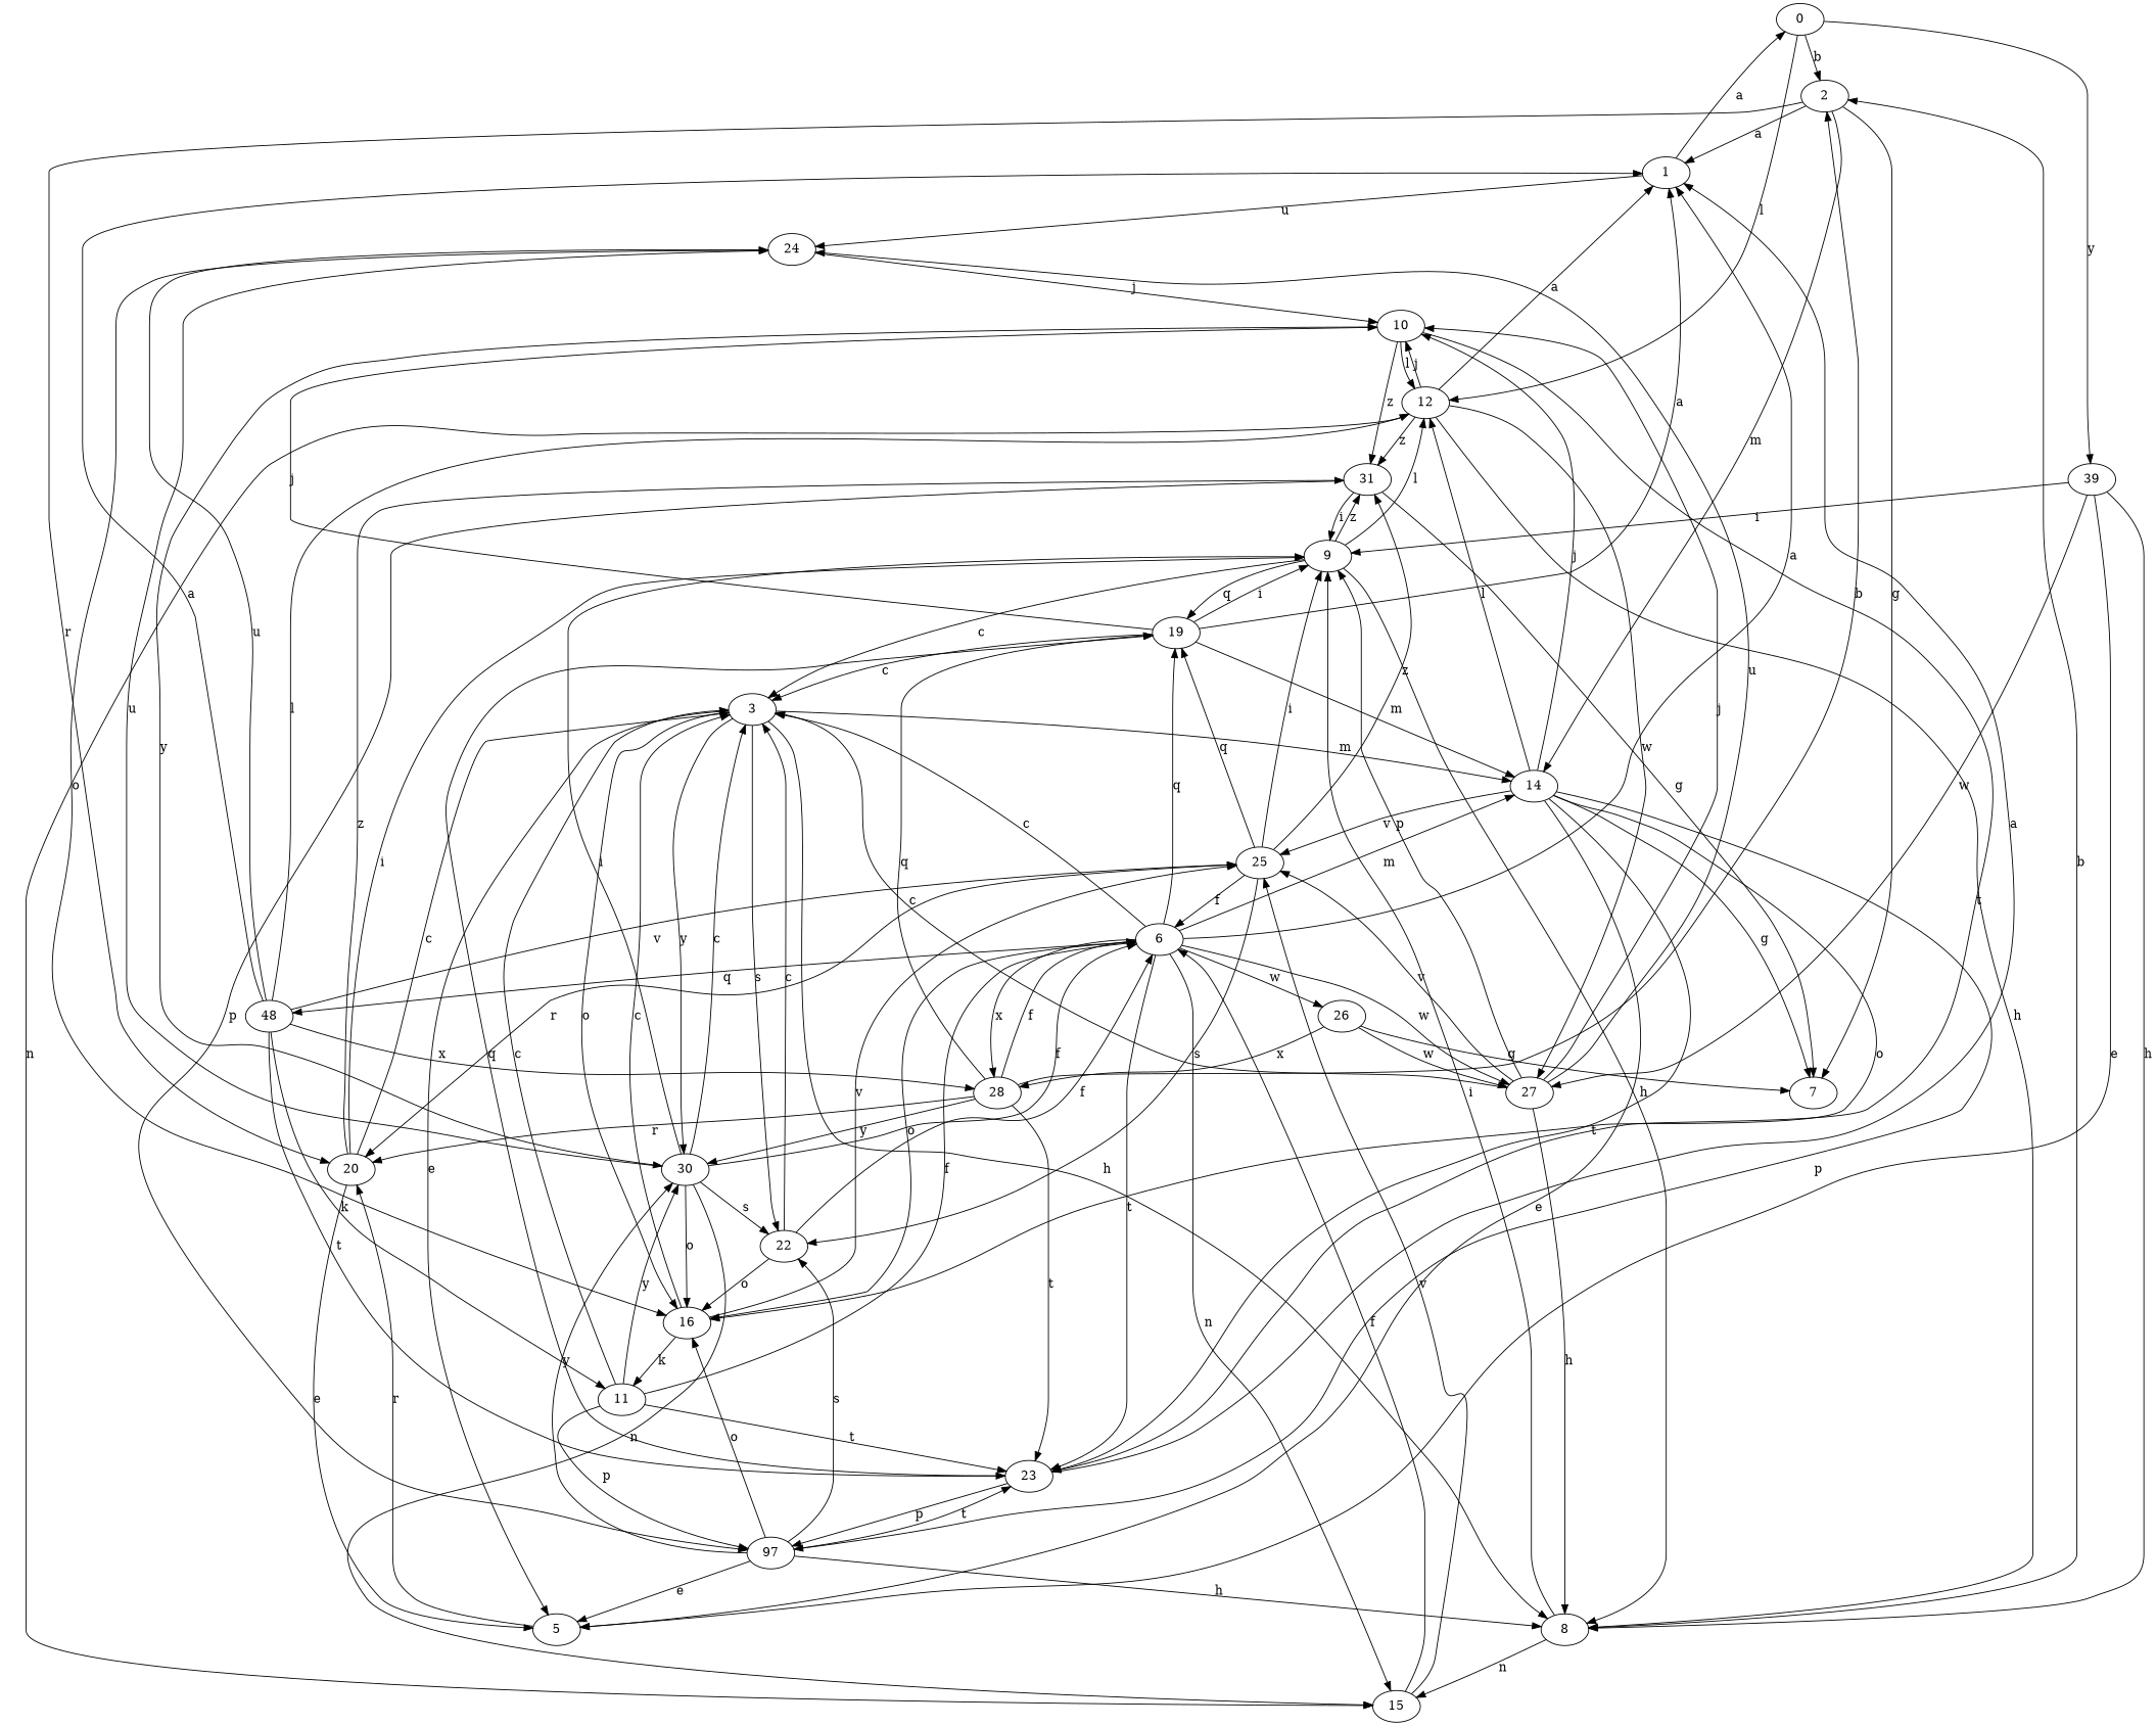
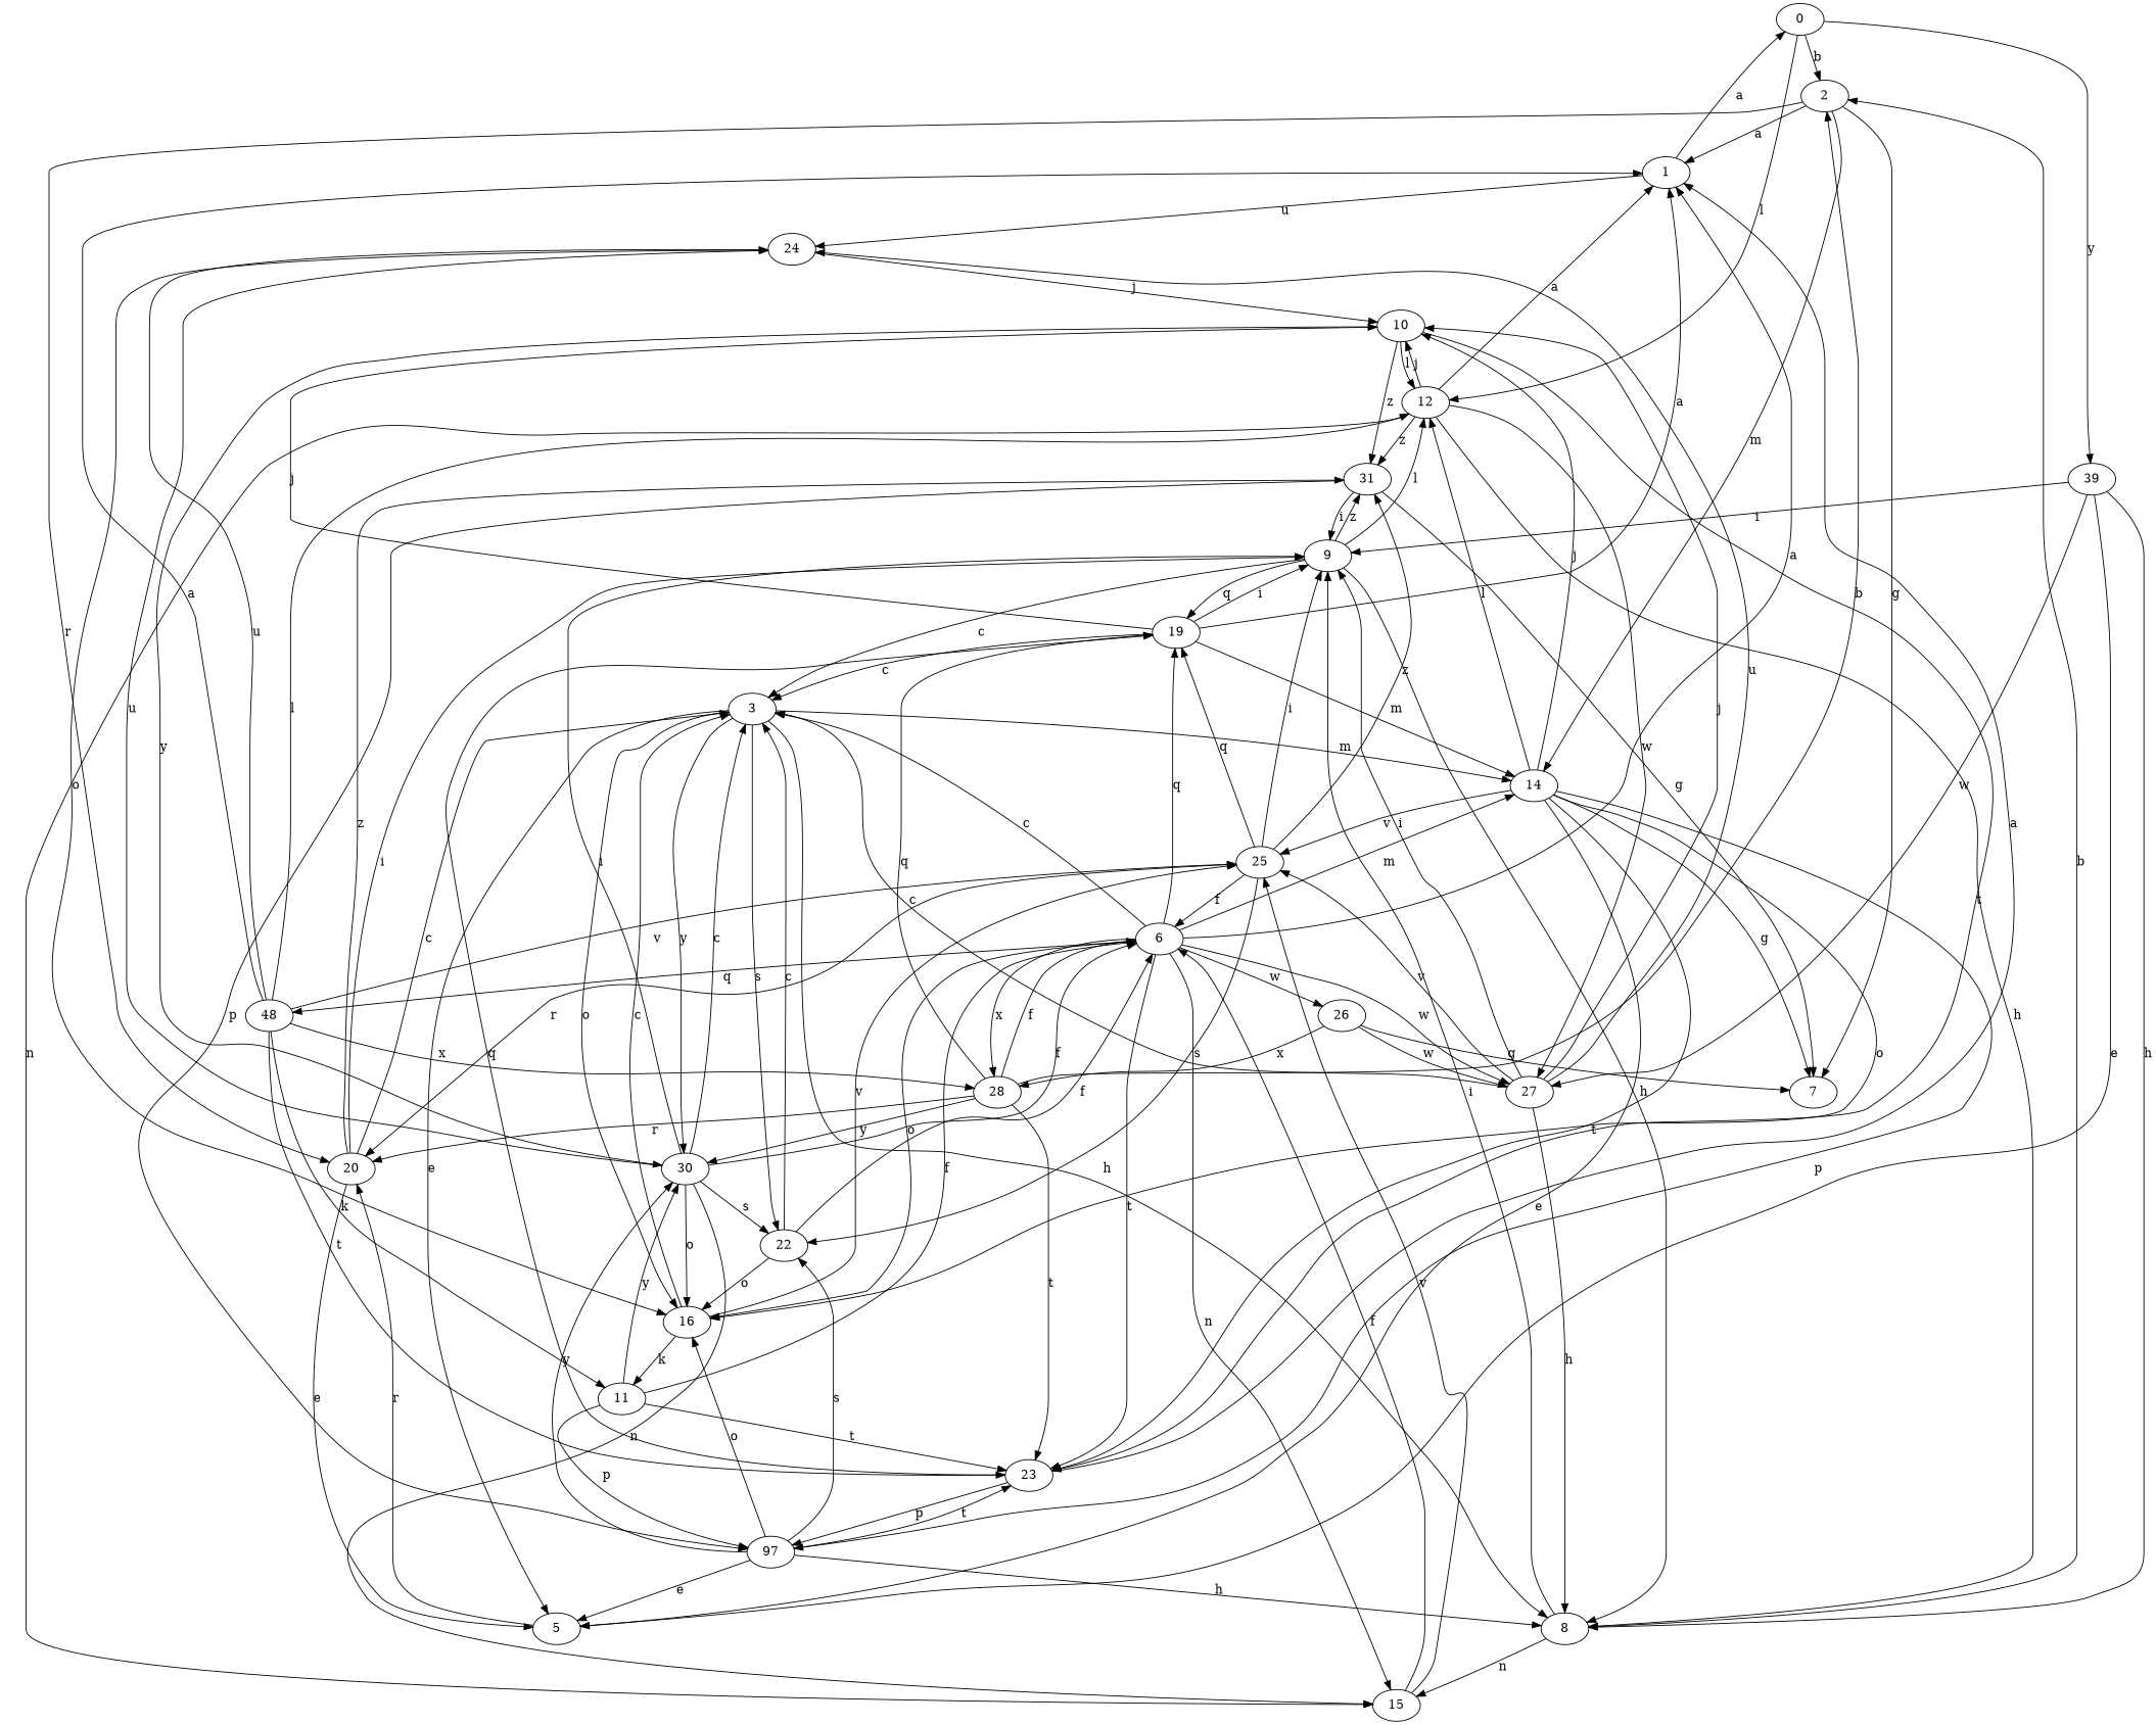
  strict digraph {
    fontname="DejaVu Serif"
    node [fontname="DejaVu Serif"]
    edge [fontname="DejaVu Serif"]
    0
    2
    12
    n4 [label=39]
    1
    7
    14
    20
    8
    15
    27
    31
    10
    5
    9
    24
    16
    23
    n19 [label=97]
    25
    3
    22
    30
    11
    6
    n26 [label=48]
    19
    26
    28
    0 -> 2 [label=b]
    0 -> 12 [label=l]
    0 -> n4 [label=y]
    2 -> 1 [label=a]
    2 -> 7 [label=g]
    2 -> 14 [label=m]
    2 -> 20 [label=r]
    12 -> 1 [label=a]
    12 -> 8 [label=h]
    12 -> 15 [label=n]
    12 -> 27 [label=w]
    12 -> 31 [label=z]
    12 -> 10 [label=j]
    n4 -> 8 [label=h]
    n4 -> 27 [label=w]
    n4 -> 5 [label=e]
    n4 -> 9 [label=i]
    1 -> 0 [label=a]
    1 -> 24 [label=u]
    14 -> 12 [label=l]
    14 -> 7 [label=g]
    14 -> 10 [label=j]
    14 -> 5 [label=e]
    14 -> 16 [label=o]
    14 -> 23 [label=t]
    14 -> n19 [label=p]
    14 -> 25 [label=v]
    20 -> 31 [label=z]
    20 -> 5 [label=e]
    20 -> 9 [label=i]
    20 -> 3 [label=c]
    8 -> 2 [label=b]
    8 -> 15 [label=n]
    8 -> 9 [label=i]
    15 -> 25 [label=v]
    15 -> 6 [label=f]
    27 -> 8 [label=h]
    27 -> 10 [label=j]
-   27 -> 9 [label=p]
+   27 -> 9 [label=i]
    27 -> 24 [label=u]
    27 -> 25 [label=v]
    27 -> 3 [label=c]
    31 -> 7 [label=g]
    31 -> 9 [label=i]
    31 -> n19 [label=p]
    10 -> 12 [label=l]
    10 -> 31 [label=z]
    10 -> 23 [label=t]
    10 -> 30 [label=y]
    5 -> 20 [label=r]
    9 -> 12 [label=l]
    9 -> 8 [label=h]
    9 -> 31 [label=z]
    9 -> 3 [label=c]
    9 -> 19 [label=q]
    24 -> 10 [label=j]
    24 -> 16 [label=o]
    16 -> 25 [label=v]
    16 -> 3 [label=c]
    16 -> 11 [label=k]
    23 -> 1 [label=a]
    23 -> n19 [label=p]
    23 -> 19 [label=q]
    n19 -> 8 [label=h]
    n19 -> 5 [label=e]
    n19 -> 16 [label=o]
    n19 -> 23 [label=t]
    n19 -> 22 [label=s]
    n19 -> 30 [label=y]
    25 -> 20 [label=r]
    25 -> 31 [label=z]
    25 -> 9 [label=i]
    25 -> 22 [label=s]
    25 -> 6 [label=f]
    25 -> 19 [label=q]
    3 -> 14 [label=m]
    3 -> 8 [label=h]
    3 -> 5 [label=e]
    3 -> 16 [label=o]
    3 -> 22 [label=s]
    3 -> 30 [label=y]
    22 -> 16 [label=o]
    22 -> 3 [label=c]
    22 -> 6 [label=f]
    30 -> 15 [label=n]
    30 -> 9 [label=i]
    30 -> 24 [label=u]
    30 -> 16 [label=o]
    30 -> 3 [label=c]
    30 -> 22 [label=s]
    30 -> 6 [label=f]
    11 -> 23 [label=t]
    11 -> n19 [label=p]
-   11 -> 3 [label=c]
    11 -> 30 [label=y]
    11 -> 6 [label=f]
    6 -> 1 [label=a]
    6 -> 14 [label=m]
    6 -> 15 [label=n]
    6 -> 27 [label=w]
    6 -> 16 [label=o]
    6 -> 23 [label=t]
    6 -> 3 [label=c]
    6 -> n26 [label=q]
    6 -> 19 [label=q]
    6 -> 26 [label=w]
    6 -> 28 [label=x]
    n26 -> 12 [label=l]
    n26 -> 1 [label=a]
    n26 -> 24 [label=u]
    n26 -> 23 [label=t]
    n26 -> 25 [label=v]
    n26 -> 11 [label=k]
    n26 -> 28 [label=x]
    19 -> 1 [label=a]
    19 -> 14 [label=m]
    19 -> 10 [label=j]
    19 -> 9 [label=i]
    19 -> 3 [label=c]
    26 -> 7 [label=g]
    26 -> 27 [label=w]
    26 -> 28 [label=x]
    28 -> 2 [label=b]
    28 -> 20 [label=r]
    28 -> 23 [label=t]
    28 -> 30 [label=y]
    28 -> 6 [label=f]
    28 -> 19 [label=q]
  }
